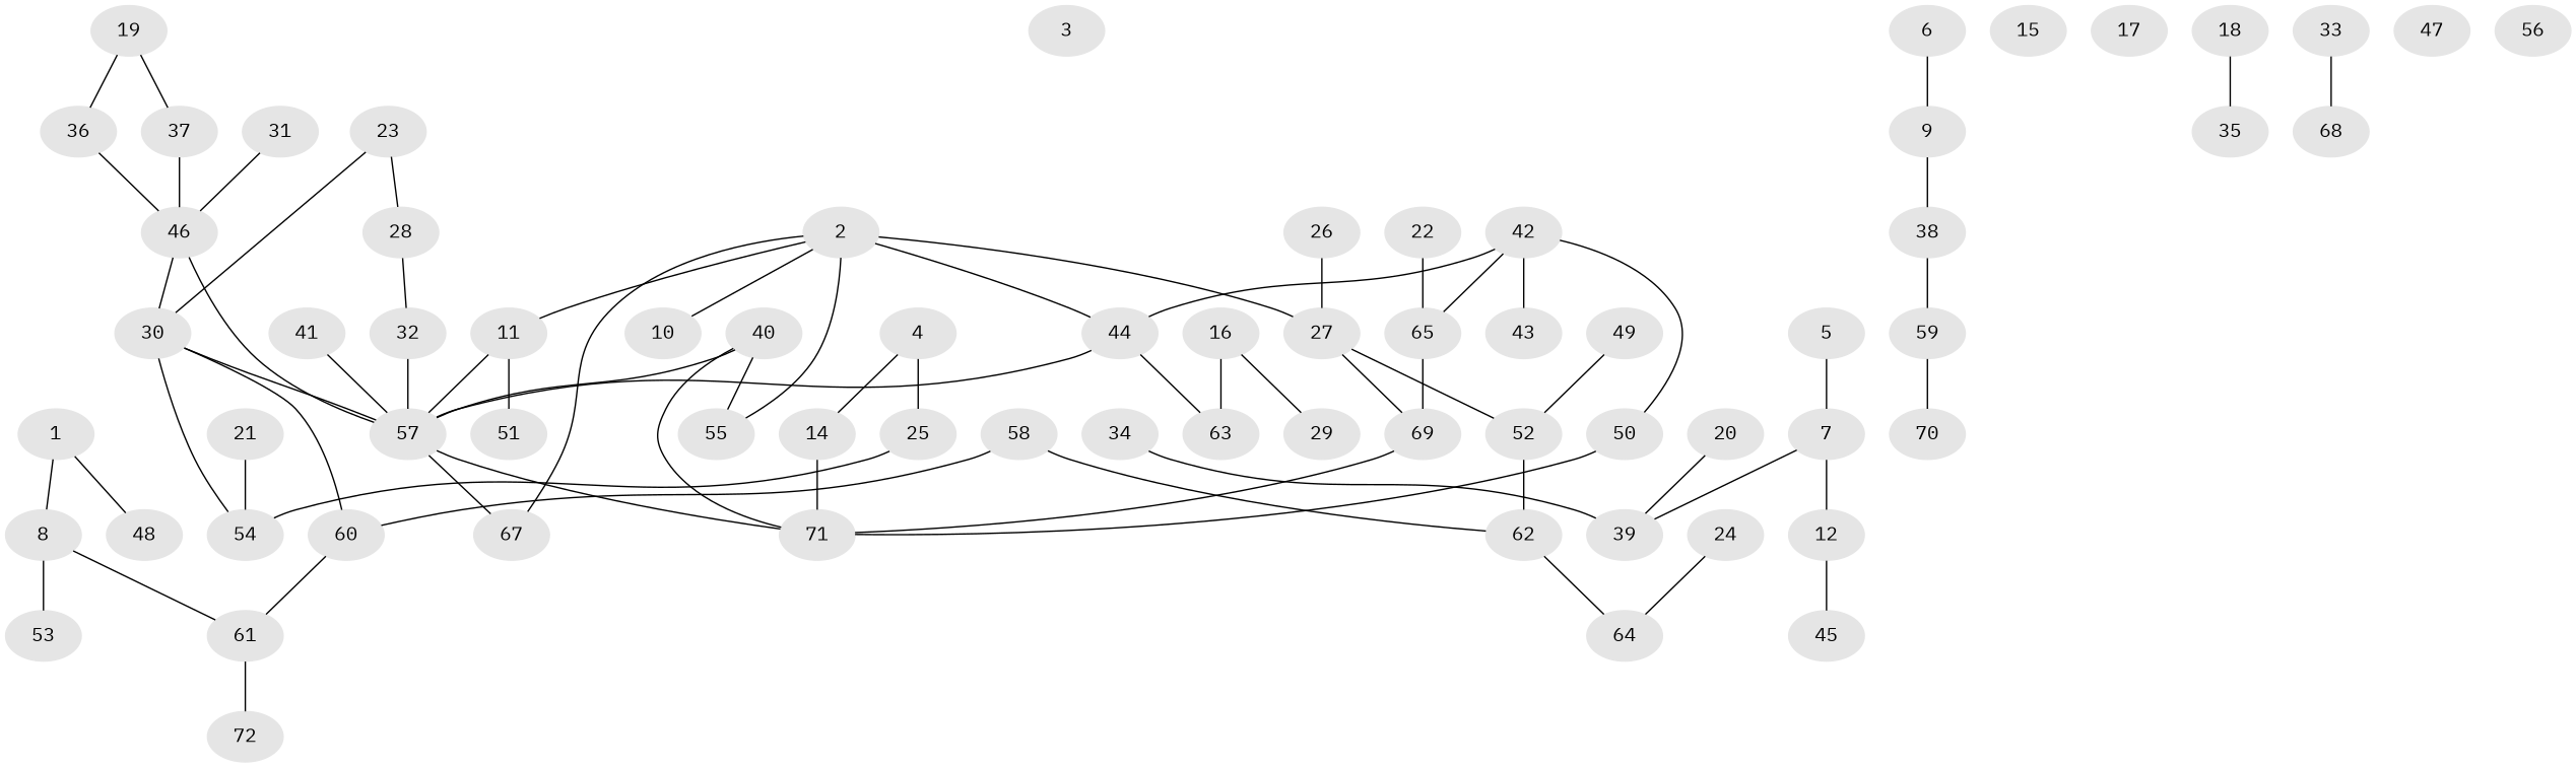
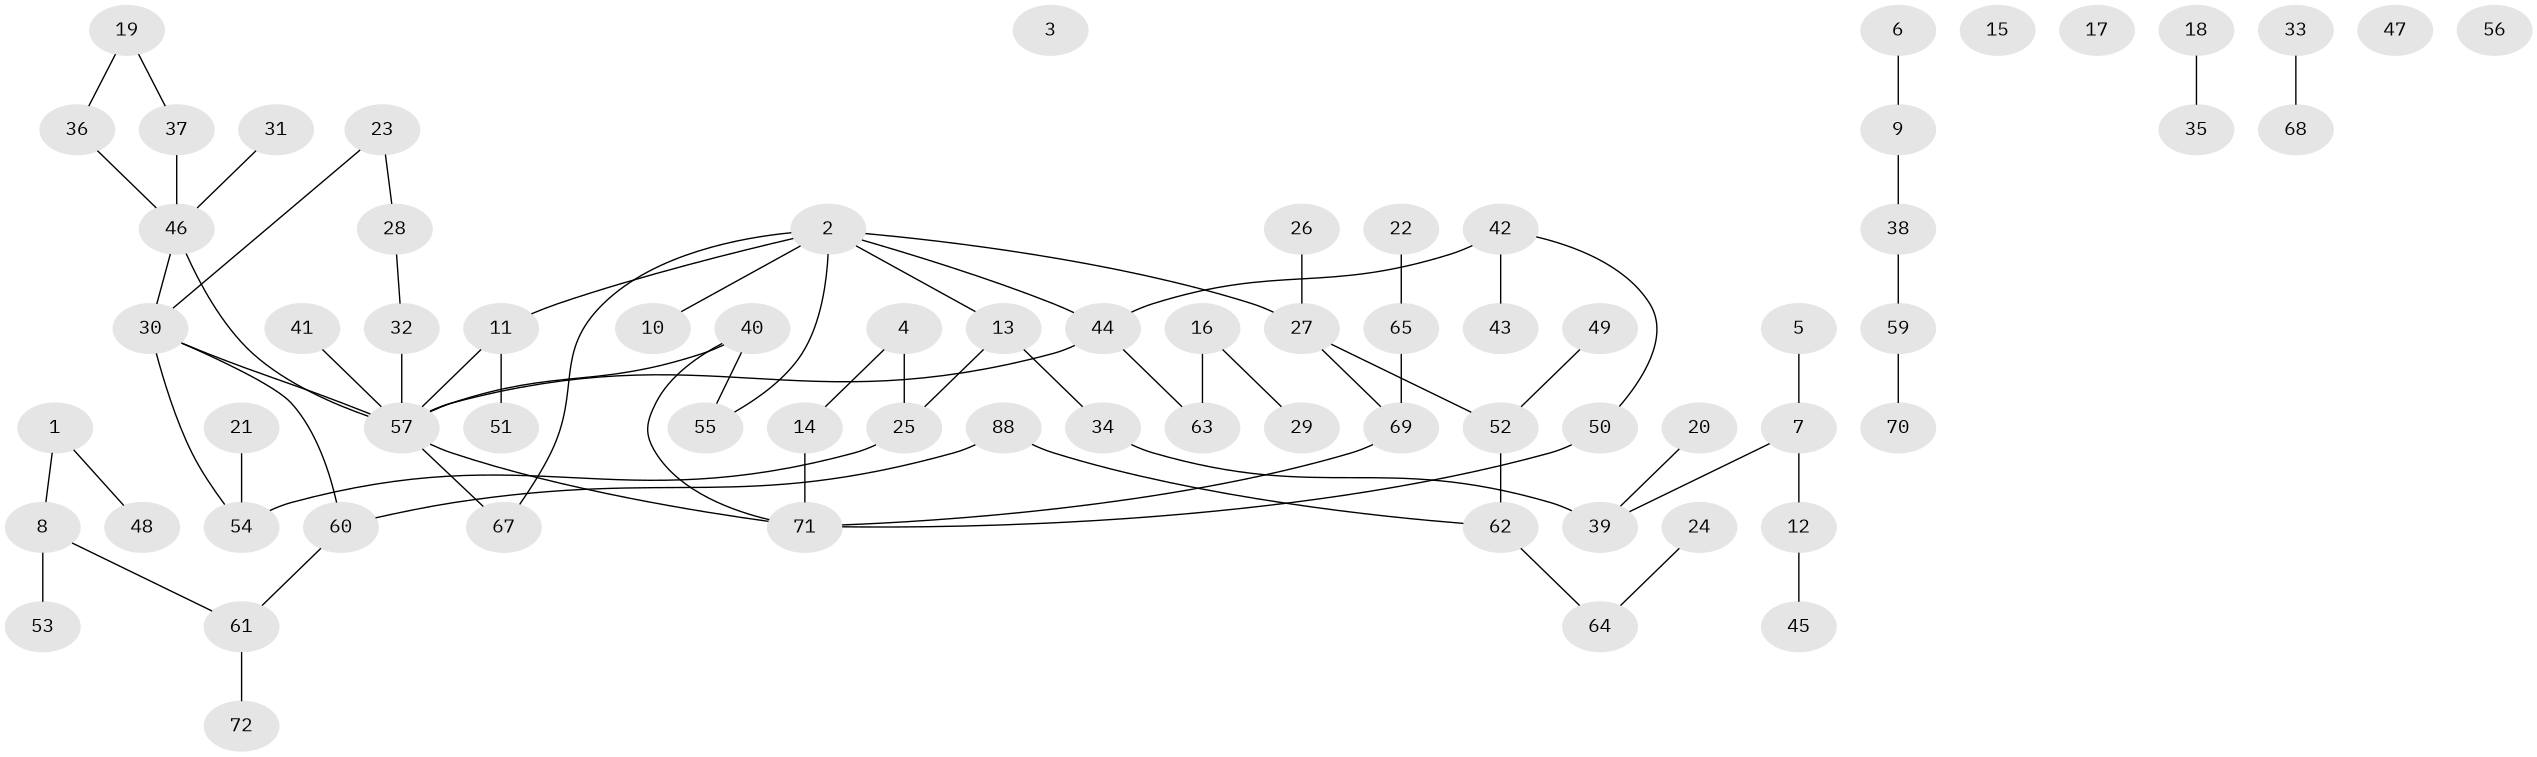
  graph {
    fontname="IBM Plex Mono"
    node [color=gray90 fontname="IBM Plex Mono" style=filled]
    edge [fontname="IBM Plex Mono"]
    1
    8
    48
    53
    61
    2
    10
    11
+   13
    27
    44
    55
    67
    51
    57
    25
    34
    52
    69
    63
    3
    4
    14
    71
    54
    5
    7
    12
    39
    6
    9
    38
    45
    72
    59
    15
    16
    29
    17
    18
    35
    19
    36
    37
    46
    20
    21
    22
    65
    23
    28
    30
    32
    60
    24
    64
    26
    62
    31
    33
    68
    70
    40
    41
    42
    43
    50
    47
    49
    56
-   58
+   58 [label=88]
    1 -- 8
    1 -- 48
    8 -- 53
    8 -- 61
    61 -- 72
    2 -- 10
    2 -- 11
+   2 -- 13
    2 -- 27
    2 -- 44
    2 -- 55
    2 -- 67
    11 -- 51
    11 -- 57
+   13 -- 25
+   13 -- 34
    27 -- 52
    27 -- 69
    44 -- 57
    44 -- 63
    57 -- 67
    57 -- 71
    25 -- 54
    34 -- 39
    52 -- 62
    69 -- 71
    4 -- 25
    4 -- 14
    14 -- 71
    5 -- 7
    7 -- 12
    7 -- 39
    12 -- 45
    6 -- 9
    9 -- 38
    38 -- 59
    59 -- 70
    16 -- 63
    16 -- 29
    18 -- 35
    19 -- 36
    19 -- 37
    36 -- 46
    37 -- 46
    46 -- 57
    46 -- 30
    20 -- 39
    21 -- 54
    22 -- 65
    65 -- 69
    23 -- 28
    23 -- 30
    28 -- 32
    30 -- 57
    30 -- 54
    30 -- 60
    32 -- 57
    60 -- 61
    24 -- 64
    26 -- 27
    62 -- 64
    31 -- 46
    33 -- 68
    40 -- 55
    40 -- 57
    40 -- 71
    41 -- 57
    42 -- 44
-   42 -- 65
    42 -- 43
    42 -- 50
    50 -- 71
    49 -- 52
    58 -- 60
    58 -- 62
  }
